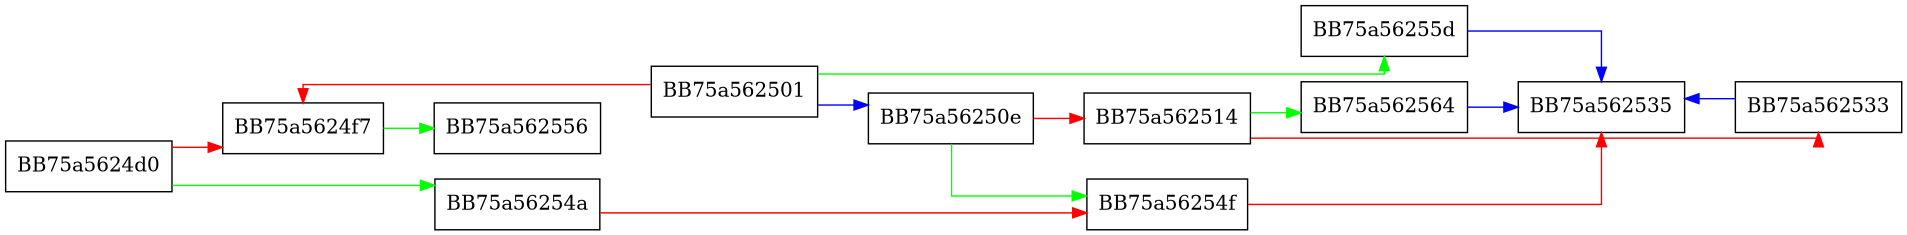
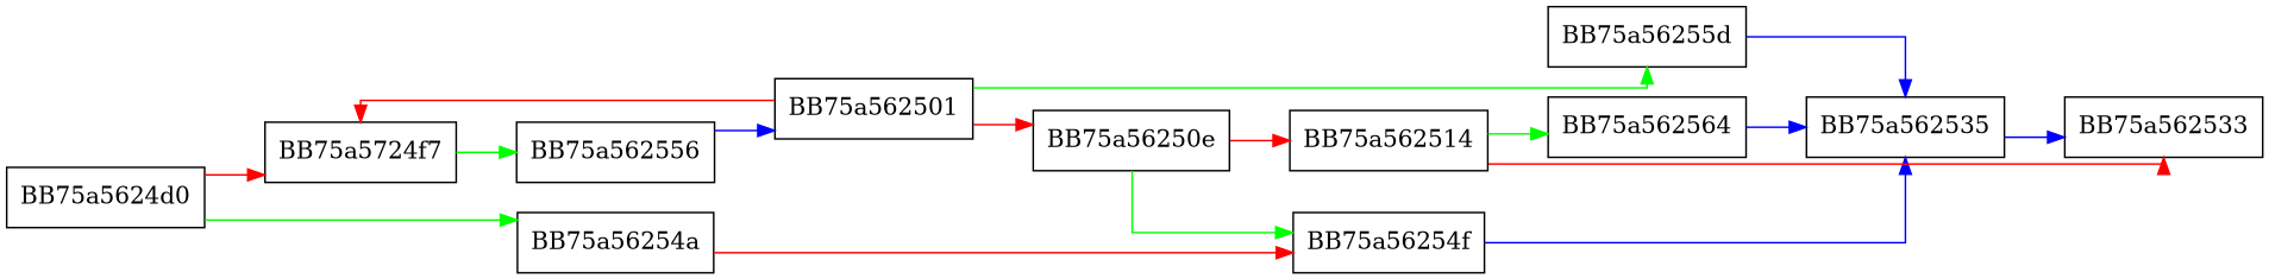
  digraph {
    rankdir=LR
    splines=ortho
    node [shape=box]
    edge [color=red]
    BB75a5624d0
    BB75a56254a
-   BB75a5624f7
+   BB75a5624f7 [label=BB75a5724f7]
    BB75a56254f
    BB75a562556
    BB75a562535
    BB75a562501
    BB75a56255d
    BB75a56250e
    BB75a562514
    BB75a562564
    BB75a562533
    BB75a5624d0 -> BB75a56254a [color=green]
    BB75a5624d0 -> BB75a5624f7
    BB75a56254a -> BB75a56254f
    BB75a5624f7 -> BB75a562556 [color=green]
-   BB75a56254f -> BB75a562535
+   BB75a56254f -> BB75a562535 [color=blue]
+   BB75a562556 -> BB75a562501 [color=blue]
    BB75a562501 -> BB75a5624f7
    BB75a562501 -> BB75a56255d [color=green]
-   BB75a562501 -> BB75a56250e [color=blue]
+   BB75a562501 -> BB75a56250e
    BB75a56255d -> BB75a562535 [color=blue]
    BB75a56250e -> BB75a56254f [color=green]
    BB75a56250e -> BB75a562514
    BB75a562514 -> BB75a562564 [color=green]
    BB75a562514 -> BB75a562533
    BB75a562564 -> BB75a562535 [color=blue]
-   BB75a562533 -> BB75a562535 [color=blue]
+   BB75a562535 -> BB75a562533 [color=blue]
  }
